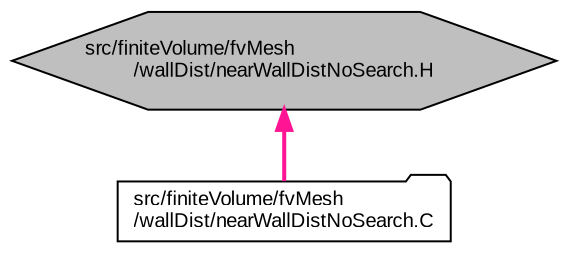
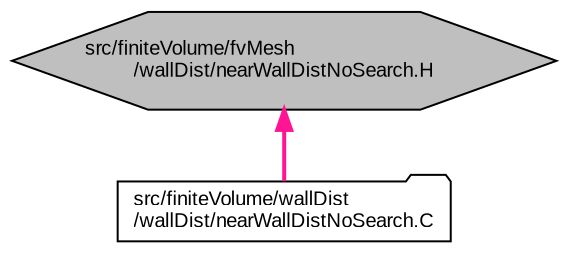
  digraph {
    fontname="Liberation Sans"
    node [color=black fontname="Liberation Sans" fontsize=10]
    n1 [fillcolor=grey75 fontcolor=black height=0.2 label="src/finiteVolume/fvMesh\l/wallDist/nearWallDistNoSearch.H" shape=hexagon style=filled width=0.4]
-   n2 [height=0.2 label="src/finiteVolume/fvMesh\l/wallDist/nearWallDistNoSearch.C" shape=folder width=0.4]
+   n2 [height=0.2 label="src/finiteVolume/wallDist\l/wallDist/nearWallDistNoSearch.C" shape=folder width=0.4]
    n1 -> n2 [color=deeppink dir=back fontname="Liberation Sans" fontsize=10 labelfontname=FreeSans labelfontsize=10 style=bold]
  }
